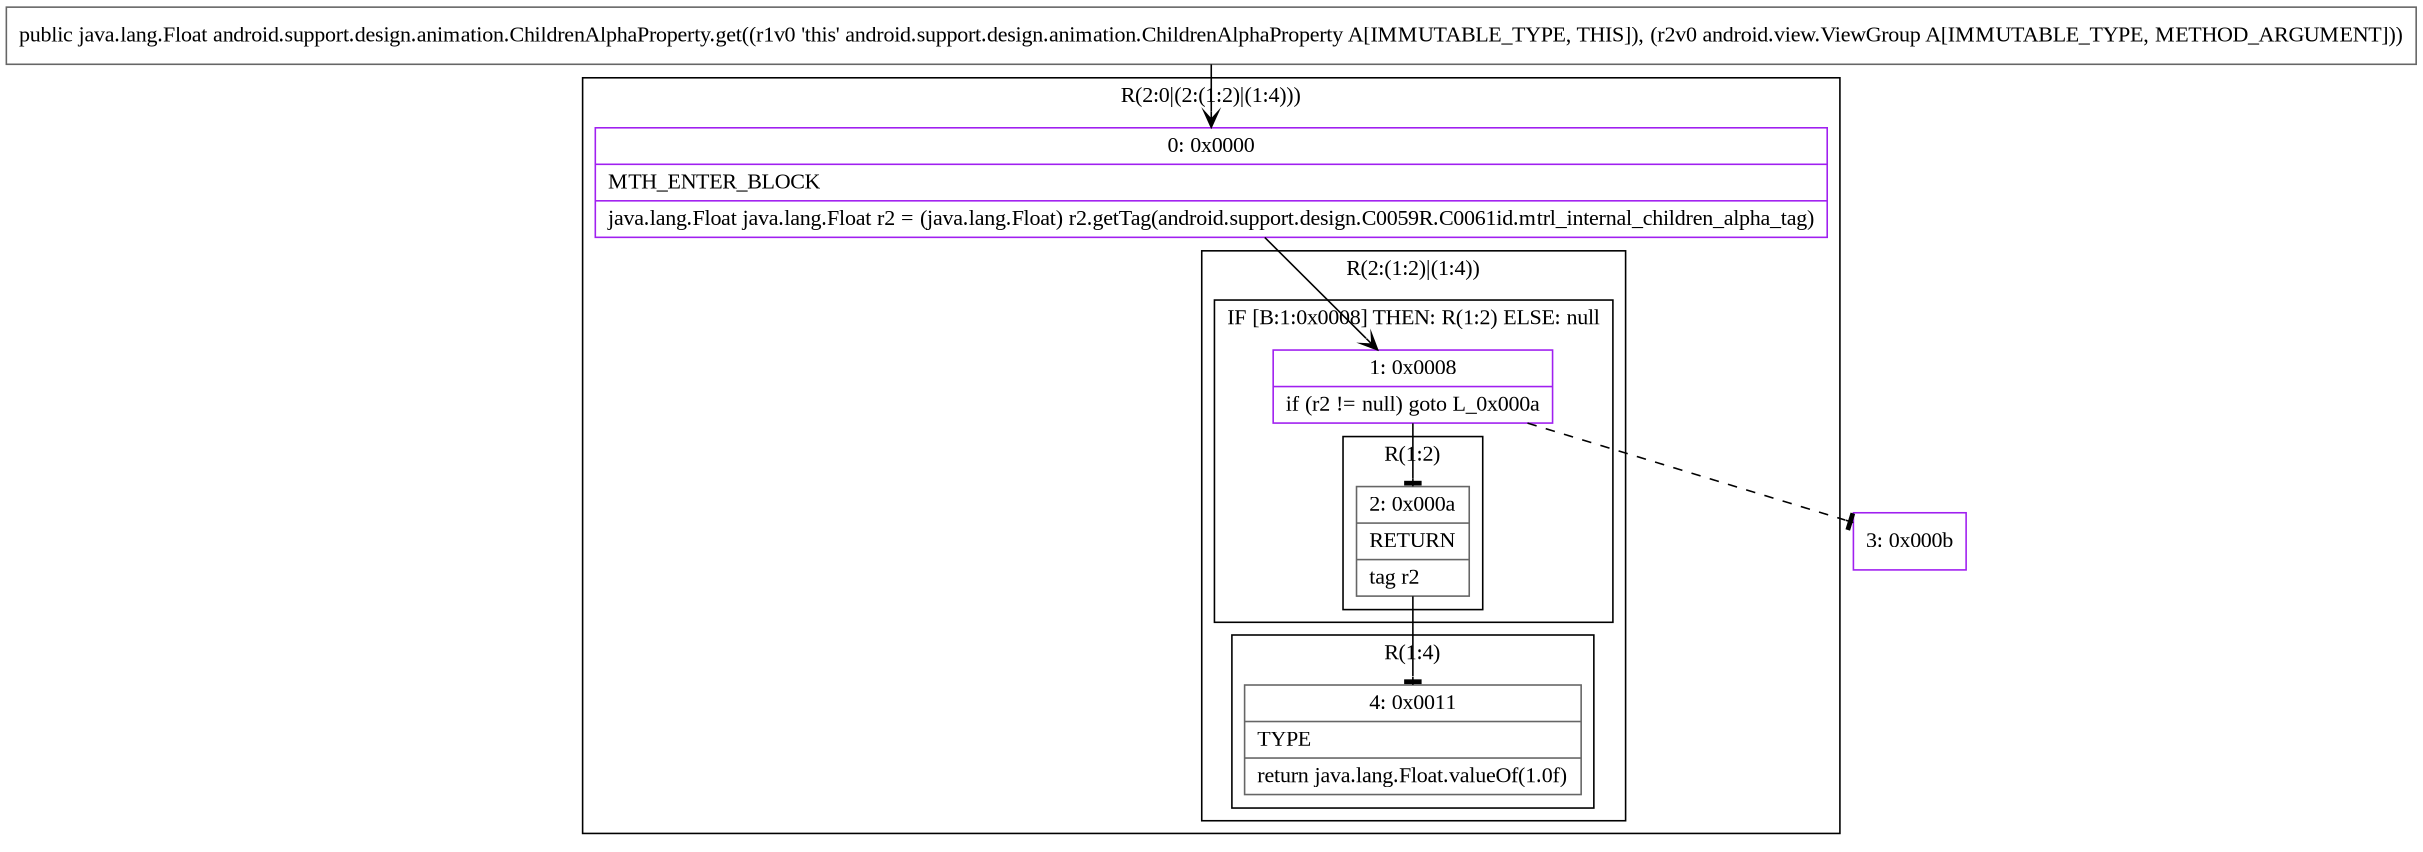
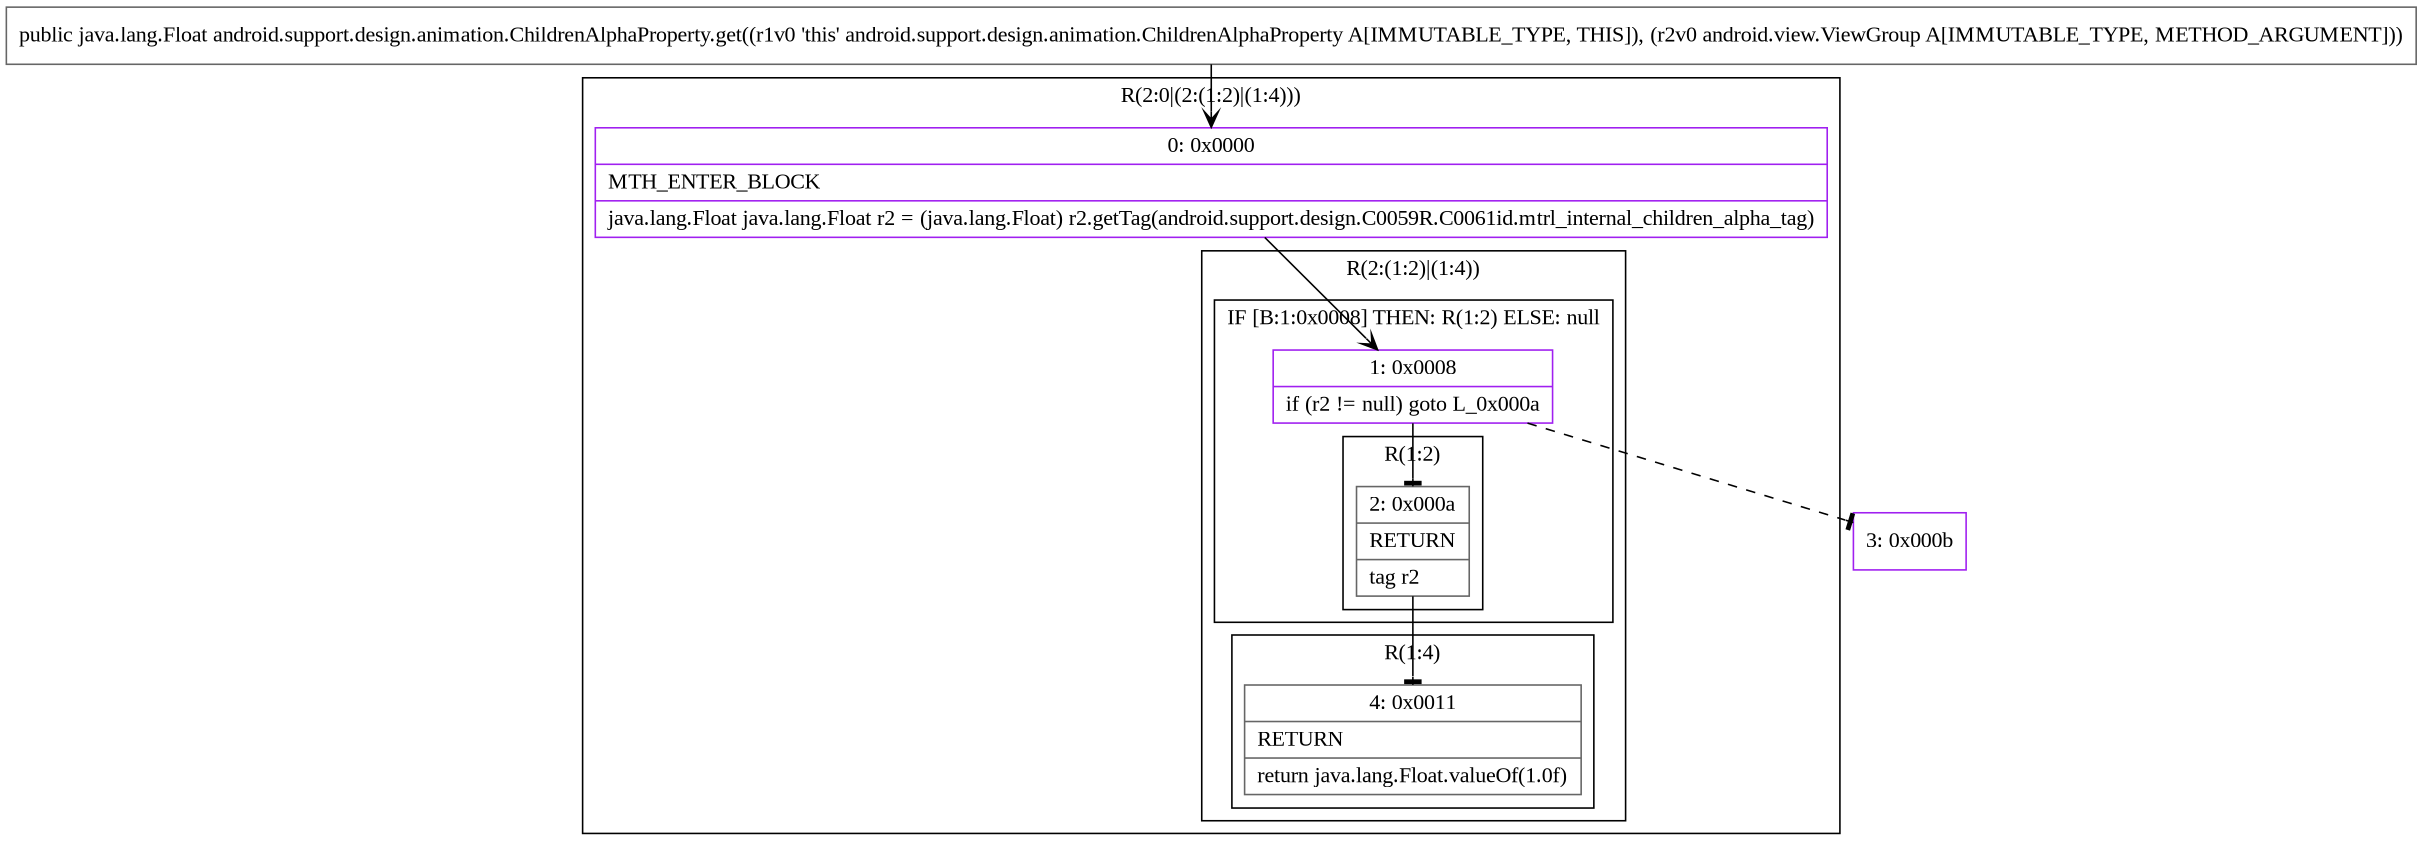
  digraph {
    fontname="Liberation Serif"
    node [color=gray40 fontname="Liberation Serif" shape=record]
    edge [arrowhead=tee fontname="Liberation Serif"]
    n1 [label="{2\:\ 0x000a|RETURN\l|tag r2\l}"]
    n2 [color=purple label="{1\:\ 0x0008|if (r2 != null) goto L_0x000a\l}"]
-   n3 [label="{4\:\ 0x0011|TYPE\l|return java.lang.Float.valueOf(1.0f)\l}"]
+   n3 [label="{4\:\ 0x0011|RETURN\l|return java.lang.Float.valueOf(1.0f)\l}"]
    n4 [color=purple label="{0\:\ 0x0000|MTH_ENTER_BLOCK\l|java.lang.Float java.lang.Float r2 = (java.lang.Float) r2.getTag(android.support.design.C0059R.C0061id.mtrl_internal_children_alpha_tag)\l}"]
    n5 [color=purple label="{3\:\ 0x000b}"]
    n6 [label="{public java.lang.Float android.support.design.animation.ChildrenAlphaProperty.get((r1v0 'this' android.support.design.animation.ChildrenAlphaProperty A[IMMUTABLE_TYPE, THIS]), (r2v0 android.view.ViewGroup A[IMMUTABLE_TYPE, METHOD_ARGUMENT])) }"]
    subgraph cluster_1 {
      label="R(2:0|(2:(1:2)|(1:4)))"
      n4
      subgraph cluster_2 {
        label="R(2:(1:2)|(1:4))"
        subgraph cluster_3 {
          label="IF [B:1:0x0008] THEN: R(1:2) ELSE: null"
          n2
          subgraph cluster_4 {
            label="R(1:2)"
            n1
          }
        }
        subgraph cluster_5 {
          label="R(1:4)"
          n3
        }
      }
    }
    n1 -> n3
    n2 -> n1
    n2 -> n5 [style=dashed]
    n4 -> n2 [arrowhead=vee]
    n6 -> n4 [arrowhead=vee]
  }
